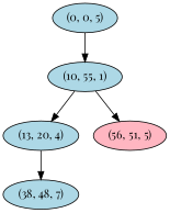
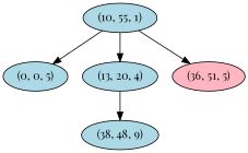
  digraph {
    fontname="Playfair Display"
    node [fillcolor=lightblue fontname="Playfair Display" style=filled]
    edge [fontname="Playfair Display"]
    n1 [label="(0, 0, 5)"]
    "(10, 55, 1)"
    "(13, 20, 4)"
-   "(36, 51, 5)" [fillcolor=lightpink label="(56, 51, 5)"]
-   "(38, 48, 7)"
-   n1 -> "(10, 55, 1)"
+   "(36, 51, 5)" [fillcolor=lightpink]
+   "(38, 48, 7)" [label="(38, 48, 9)"]
+   "(10, 55, 1)" -> n1
    "(10, 55, 1)" -> "(13, 20, 4)"
    "(10, 55, 1)" -> "(36, 51, 5)"
    "(13, 20, 4)" -> "(38, 48, 7)"
  }
